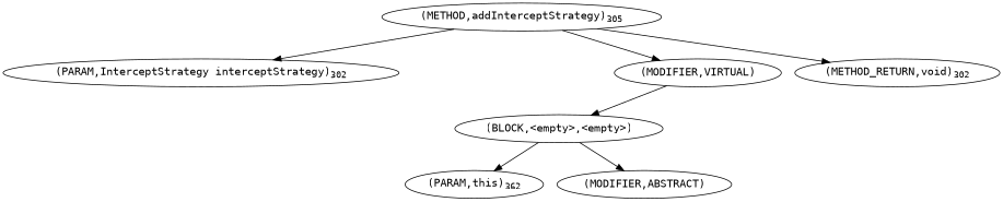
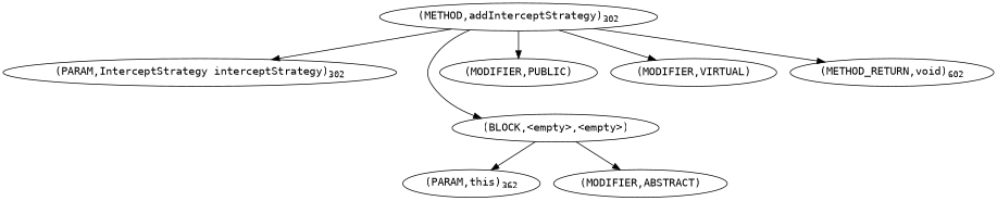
  digraph {
    fontname="DejaVu Sans Mono"
    node [fontname="DejaVu Sans Mono"]
    edge [fontname="DejaVu Sans Mono"]
-   n1 [label=<(METHOD,addInterceptStrategy)<SUB>305</SUB>>]
+   n1 [label=<(METHOD,addInterceptStrategy)<SUB>302</SUB>>]
    n2 [label=<(PARAM,InterceptStrategy interceptStrategy)<SUB>302</SUB>>]
    n3 [label=<(BLOCK,&lt;empty&gt;,&lt;empty&gt;)>]
+   n4 [label=<(MODIFIER,PUBLIC)>]
    n5 [label=<(MODIFIER,VIRTUAL)>]
-   n6 [label=<(METHOD_RETURN,void)<SUB>302</SUB>>]
+   n6 [label=<(METHOD_RETURN,void)<SUB>602</SUB>>]
    n7 [label=<(PARAM,this)<SUB>362</SUB>>]
    n8 [label=<(MODIFIER,ABSTRACT)>]
    n1 -> n2
-   n5 -> n3
+   n1 -> n3
+   n1 -> n4
    n1 -> n5
    n1 -> n6
    n3 -> n7
    n3 -> n8
  }
